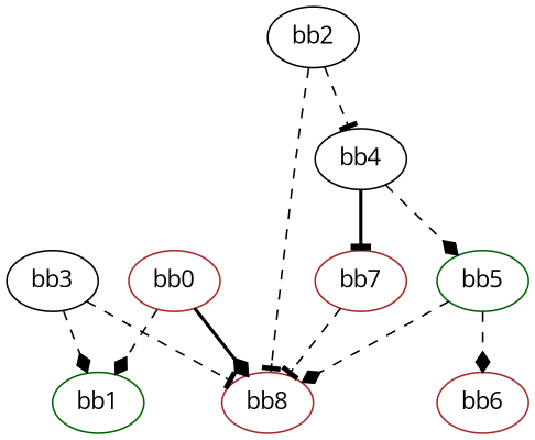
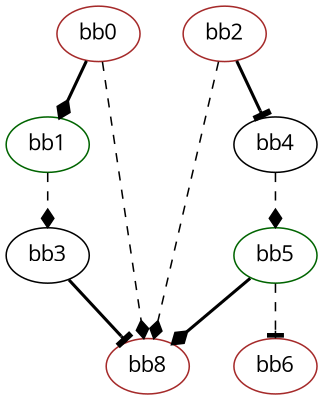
  digraph {
    fontname="Open Sans"
    node [color=brown fontname="Open Sans"]
    edge [arrowhead=diamond fontname="Open Sans" style=dashed]
    n1 [label="bb0\l"]
    n2 [color=darkgreen label="bb1\l"]
    n3 [label="bb8\l"]
    n4 [color=black label="bb3\l"]
-   n5 [color=black label="bb2\l"]
+   n5 [label="bb2\l"]
    n6 [color=black label="bb4\l"]
    n7 [color=darkgreen label="bb5\l"]
-   n8 [label="bb7\l"]
    n9 [label="bb6\l"]
-   n1 -> n2
-   n1 -> n3 [style=bold]
-   n4 -> n2
-   n4 -> n3 [arrowhead=tee]
-   n5 -> n3 [arrowhead=tee]
-   n5 -> n6 [arrowhead=tee]
+   n1 -> n2 [style=bold]
+   n1 -> n3
+   n2 -> n4
+   n4 -> n3 [arrowhead=tee style=bold]
+   n5 -> n3
+   n5 -> n6 [arrowhead=tee style=bold]
    n6 -> n7
-   n6 -> n8 [arrowhead=tee style=bold]
-   n7 -> n3
-   n7 -> n9
-   n8 -> n3 [arrowhead=tee]
+   n7 -> n3 [style=bold]
+   n7 -> n9 [arrowhead=tee]
  }
